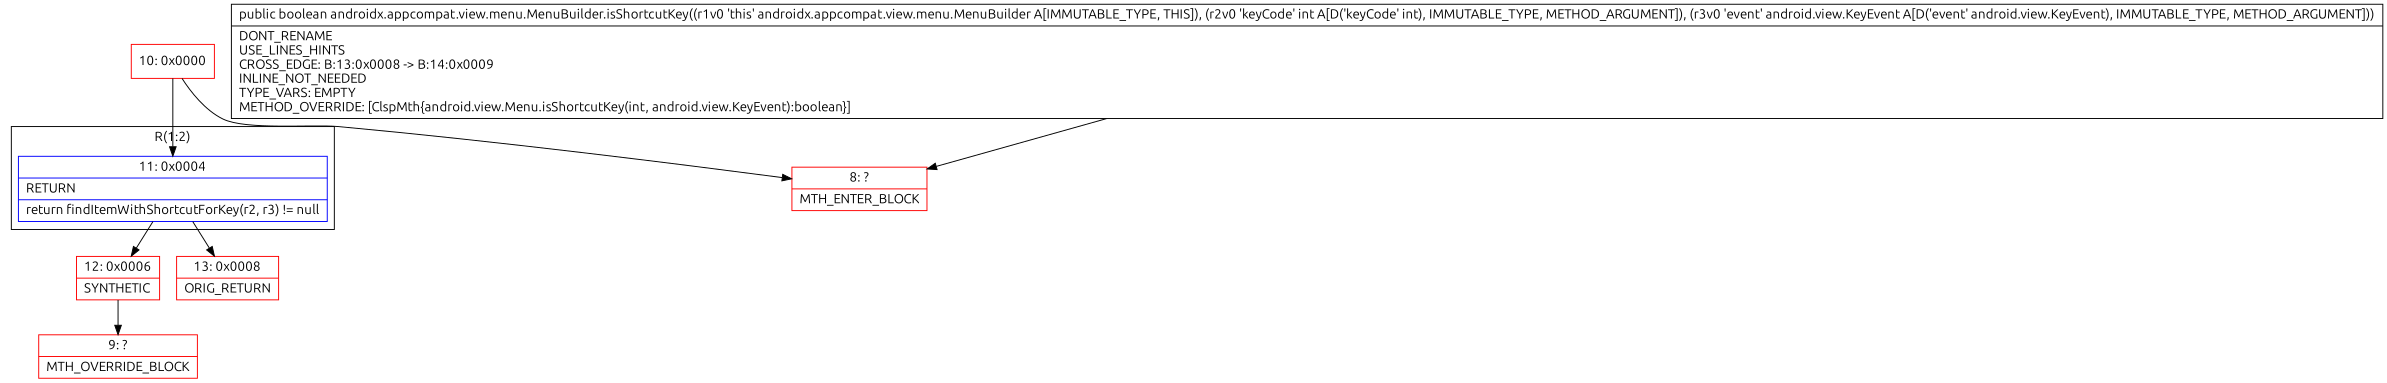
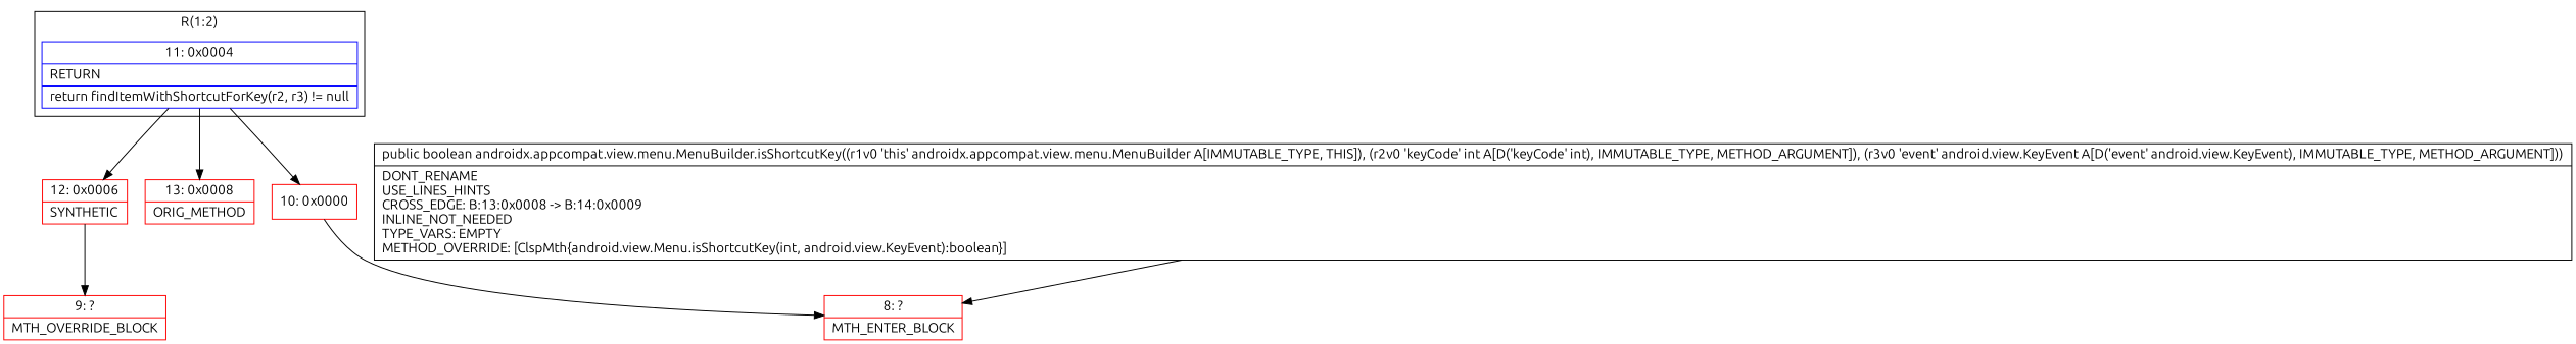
  digraph {
    fontname=Ubuntu
    node [color=red fontname=Ubuntu shape=record]
    edge [fontname=Ubuntu]
    n1 [color=blue label="{11\:\ 0x0004|RETURN\l|return findItemWithShortcutForKey(r2, r3) != null\l}"]
    n2 [label="{12\:\ 0x0006|SYNTHETIC\l}"]
-   n3 [label="{13\:\ 0x0008|ORIG_RETURN\l}"]
+   n3 [label="{13\:\ 0x0008|ORIG_METHOD\l}"]
    n4 [label="{9\:\ ?|MTH_OVERRIDE_BLOCK\l}"]
    n5 [label="{8\:\ ?|MTH_ENTER_BLOCK\l}"]
    n6 [label="{10\:\ 0x0000}"]
    n7 [label="{public boolean androidx.appcompat.view.menu.MenuBuilder.isShortcutKey((r1v0 'this' androidx.appcompat.view.menu.MenuBuilder A[IMMUTABLE_TYPE, THIS]), (r2v0 'keyCode' int A[D('keyCode' int), IMMUTABLE_TYPE, METHOD_ARGUMENT]), (r3v0 'event' android.view.KeyEvent A[D('event' android.view.KeyEvent), IMMUTABLE_TYPE, METHOD_ARGUMENT]))  | DONT_RENAME\lUSE_LINES_HINTS\lCROSS_EDGE: B:13:0x0008 \-\> B:14:0x0009\lINLINE_NOT_NEEDED\lTYPE_VARS: EMPTY\lMETHOD_OVERRIDE: [ClspMth\{android.view.Menu.isShortcutKey(int, android.view.KeyEvent):boolean\}]\l}" color=""]
    subgraph cluster_1 {
      label="R(1:2)"
      n1
    }
    n1 -> n2
    n1 -> n3
    n2 -> n4
-   n6 -> n1
+   n1 -> n6
    n6 -> n5
    n7 -> n5
  }
